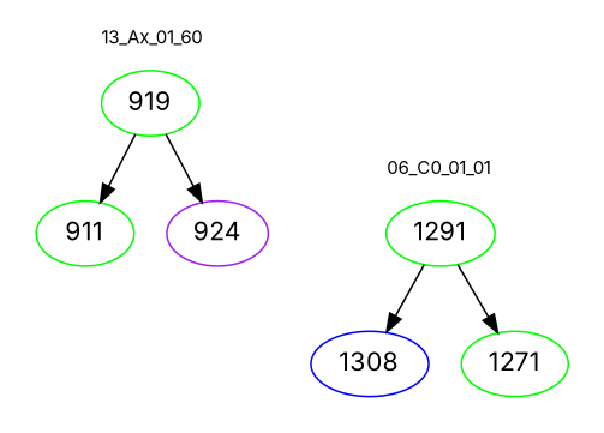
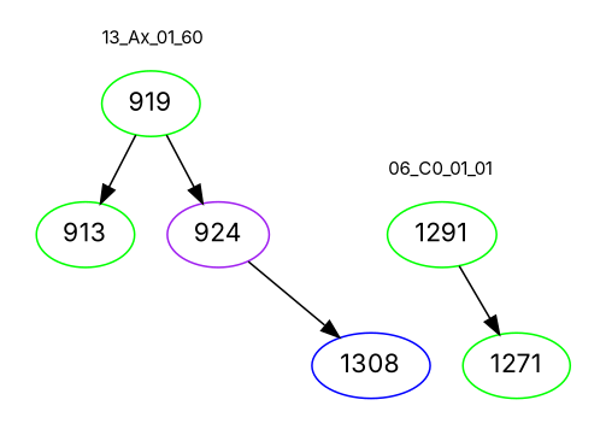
  digraph {
    fontname=Inter
    node [color=green fontname=Inter]
    edge [color=black fontname=Inter]
    n1 [label=919]
-   n2 [label=911]
+   n2 [label=913]
    n3 [color=purple label=924]
    n4 [label=1291]
    n5 [color=blue label=1308]
    n6 [label=1271]
    subgraph cluster_1 {
      color=white
      fontsize=10
      label="13_Ax_01_60"
      n1
      n2
      n3
    }
    subgraph cluster_2 {
      color=white
      fontsize=10
      label="06_C0_01_01"
      n4
      n5
      n6
    }
    n1 -> n2
    n1 -> n3
-   n4 -> n5
+   n3 -> n5
    n4 -> n6
  }
